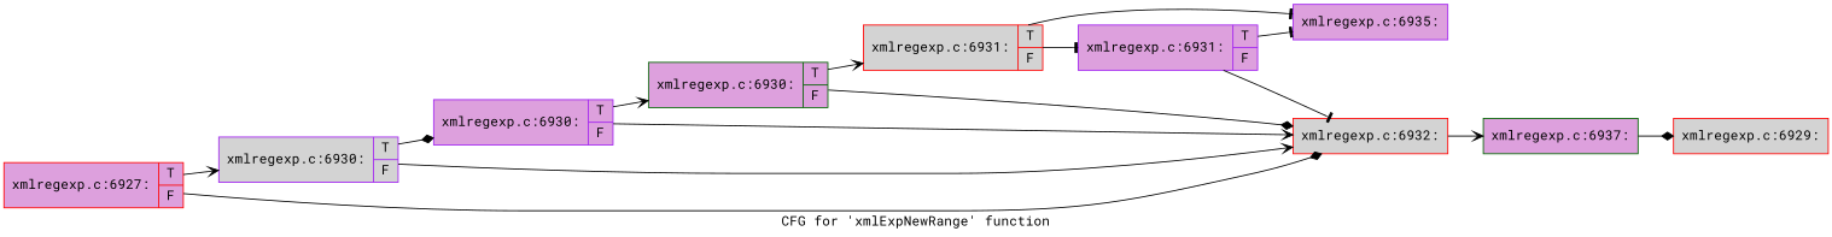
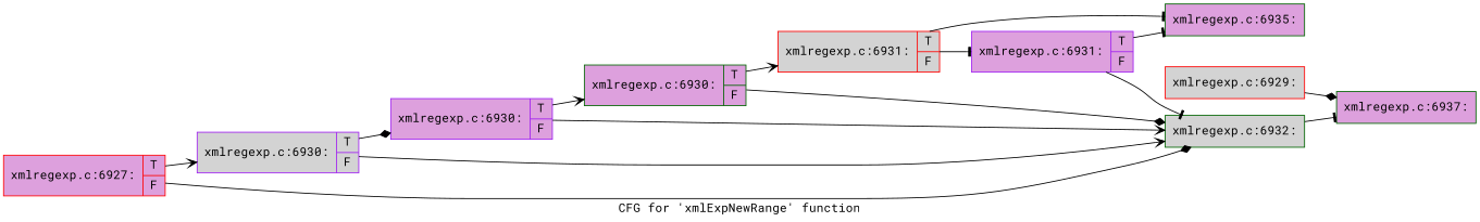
  digraph {
    fontname="Roboto Mono"
    label="CFG for 'xmlExpNewRange' function"
    rankdir=LR
    node [color=purple fillcolor=plum fontname="Roboto Mono" shape=record style=filled]
    edge [arrowhead=vee fontname="Roboto Mono"]
    n1 [color=red label="{xmlregexp.c:6927:|{<s0>T|<s1>F}}"]
    n2 [fillcolor=lightgrey label="{xmlregexp.c:6930:|{<s0>T|<s1>F}}"]
-   n3 [color=red fillcolor=lightgrey label="{xmlregexp.c:6932:}"]
+   n3 [color=darkgreen fillcolor=lightgrey label="{xmlregexp.c:6932:}"]
    n4 [color=red fillcolor=lightgrey label="{xmlregexp.c:6929:}"]
    n5 [color=darkgreen label="{xmlregexp.c:6937:}"]
    n6 [label="{xmlregexp.c:6930:|{<s0>T|<s1>F}}"]
    n7 [color=darkgreen label="{xmlregexp.c:6930:|{<s0>T|<s1>F}}"]
    n8 [color=red fillcolor=lightgrey label="{xmlregexp.c:6931:|{<s0>T|<s1>F}}"]
    n9 [label="{xmlregexp.c:6931:|{<s0>T|<s1>F}}"]
-   n10 [label="{xmlregexp.c:6935:}"]
+   n10 [color=darkgreen label="{xmlregexp.c:6935:}"]
    n1 -> n2
    n1 -> n3 [arrowhead=diamond]
    n2 -> n3
    n2 -> n6 [arrowhead=diamond]
-   n3 -> n5
-   n5 -> n4 [arrowhead=diamond]
+   n3 -> n5 [arrowhead=tee]
+   n4 -> n5 [arrowhead=diamond]
    n6 -> n3
    n6 -> n7
    n7 -> n3 [arrowhead=diamond]
    n7 -> n8
    n8 -> n9 [arrowhead=tee]
    n8 -> n10 [arrowhead=tee]
    n9 -> n3 [arrowhead=tee]
    n9 -> n10 [arrowhead=tee]
  }
